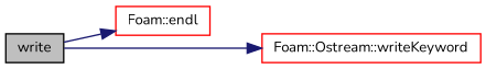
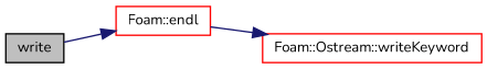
  digraph {
    fontname=Nunito
    rankdir=LR
    node [color=red fontname=Nunito fontsize=10 shape=record]
    edge [color=midnightblue fontname=Nunito fontsize=10 labelfontname=Helvetica labelfontsize=10 style=solid]
    n1 [color=black fillcolor=grey75 fontcolor=black height=0.2 label=write style=filled width=0.4]
    n2 [height=0.2 label="Foam::endl" width=0.4]
    n3 [height=0.2 label="Foam::Ostream::writeKeyword" width=0.4]
    n1 -> n2
-   n1 -> n3
+   n2 -> n3
  }
